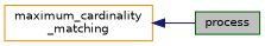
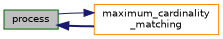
  digraph {
    rankdir=LR
    node [fontname=Helvetica fontsize=10 shape=record style=filled]
    edge [color=midnightblue dir=back fontname=Helvetica fontsize=10 labelfontname=Helvetica labelfontsize=10]
    n1 [color=darkgreen fillcolor=grey75 fontcolor=black height=0.2 label=process width=0.4]
    n2 [color=darkorange fillcolor=white height=0.2 label="maximum_cardinality\l_matching" width=0.4]
+   n1 -> n2 [style=bold]
    n2 -> n1 [style=solid]
  }
